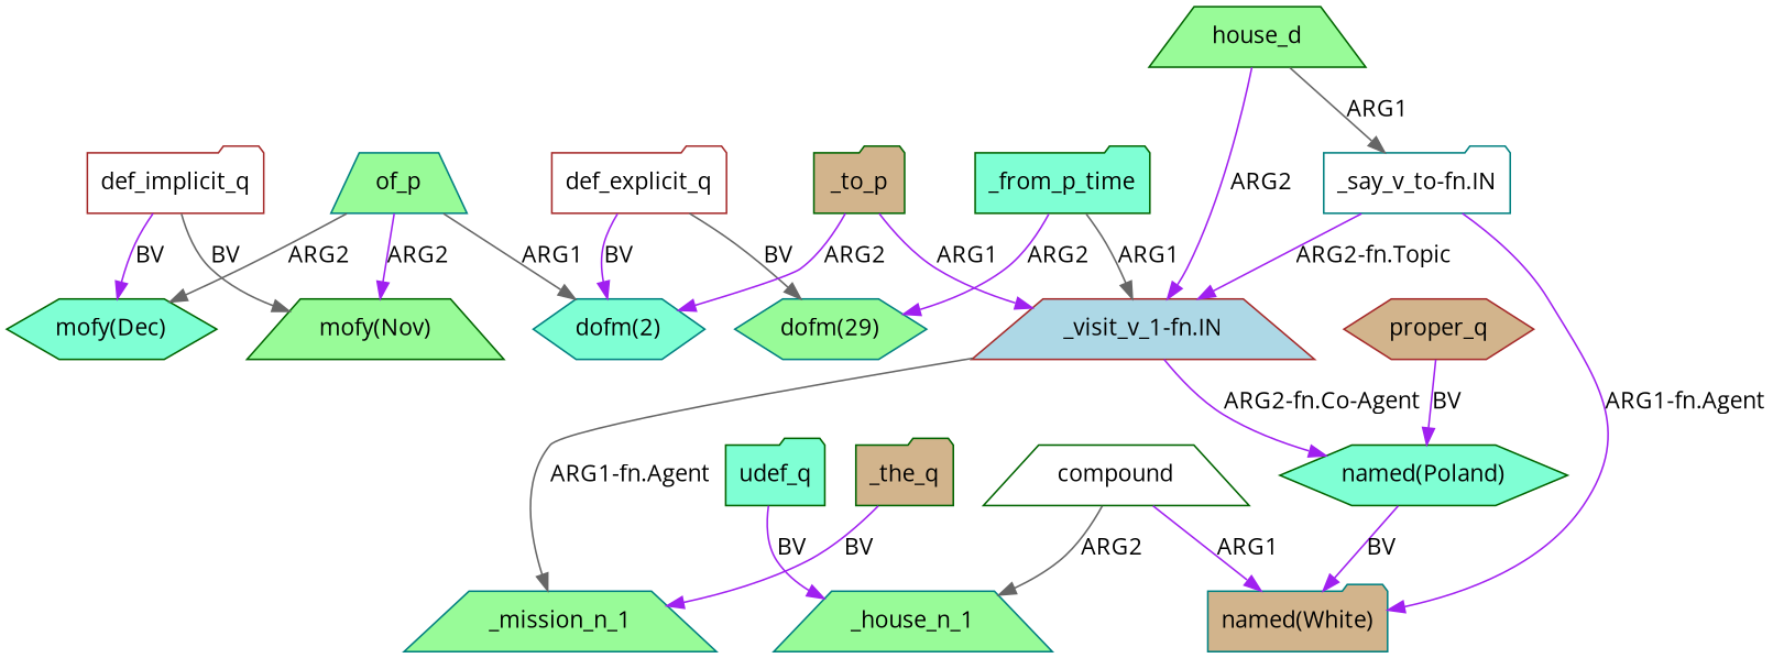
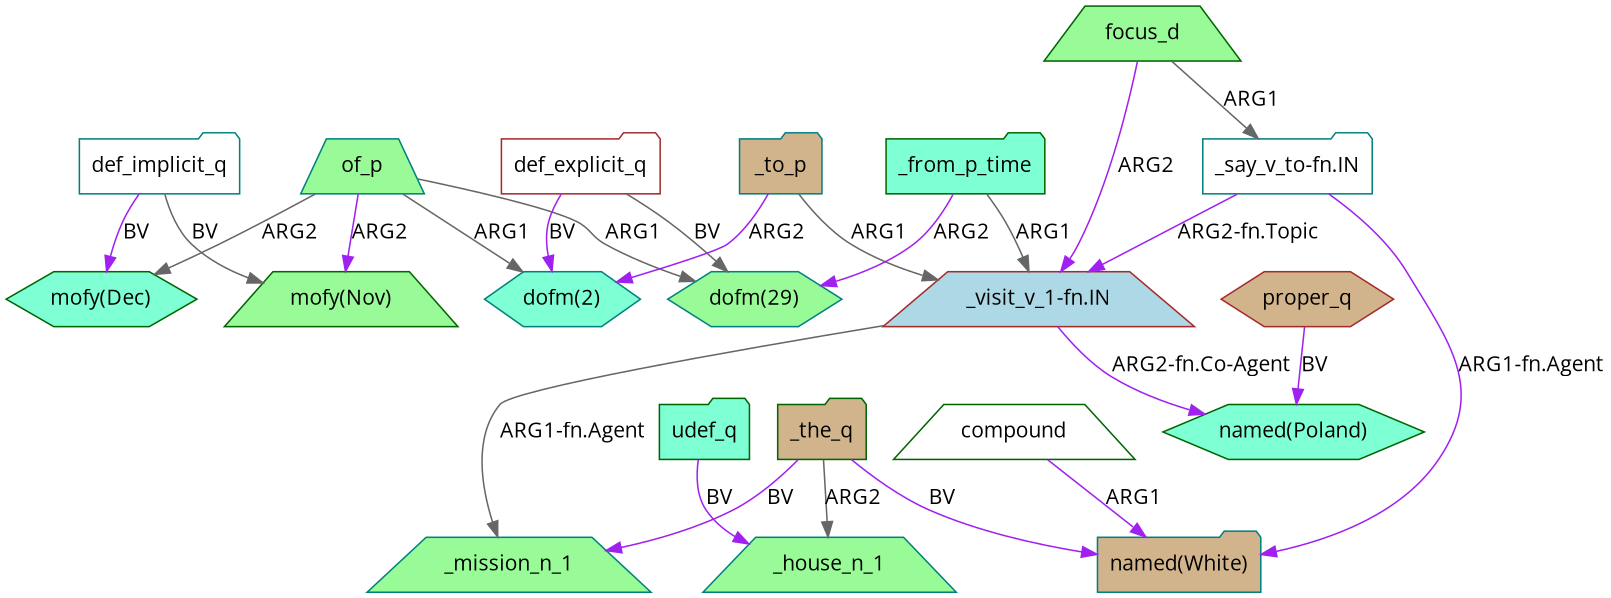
  digraph {
    fontname="Open Sans"
    node [color=teal fillcolor=palegreen fontname="Open Sans" shape=folder style=filled]
    edge [color=purple fontname="Open Sans"]
    of_p [shape=trapezium]
    "dofm(29)" [shape=hexagon]
    "mofy(Dec)" [color=darkgreen fillcolor=aquamarine shape=hexagon]
    "dofm(2)" [fillcolor=aquamarine shape=hexagon]
    "mofy(Nov)" [color=darkgreen shape=trapezium]
    "_visit_v_1-fn.IN" [color=brown fillcolor=lightblue shape=trapezium]
    _mission_n_1 [shape=trapezium]
    "named(Poland)" [color=darkgreen fillcolor=aquamarine shape=hexagon]
-   def_implicit_q [color=brown fillcolor=white]
+   def_implicit_q [fillcolor=white]
    compound [color=darkgreen fillcolor=white shape=trapezium]
    _house_n_1 [shape=trapezium]
    "named(White)" [fillcolor=tan]
    def_explicit_q [color=brown fillcolor=white]
    _the_q [color=darkgreen fillcolor=tan]
    "_say_v_to-fn.IN" [fillcolor=white]
    udef_q [color=darkgreen fillcolor=aquamarine]
    proper_q [color=brown fillcolor=tan shape=hexagon]
-   focus_d [color=darkgreen shape=trapezium label=house_d]
-   _to_p [color=darkgreen fillcolor=tan]
+   focus_d [color=darkgreen shape=trapezium]
+   _to_p [fillcolor=tan]
    _from_p_time [color=darkgreen fillcolor=aquamarine]
+   of_p -> "dofm(29)" [color=gray40 label=ARG1]
    of_p -> "mofy(Dec)" [color=gray40 label=ARG2]
    of_p -> "dofm(2)" [color=gray40 label=ARG1]
    of_p -> "mofy(Nov)" [label=ARG2]
    "_visit_v_1-fn.IN" -> _mission_n_1 [color=gray40 label="ARG1-fn.Agent"]
    "_visit_v_1-fn.IN" -> "named(Poland)" [label="ARG2-fn.Co-Agent"]
    def_implicit_q -> "mofy(Dec)" [label=BV]
    def_implicit_q -> "mofy(Nov)" [color=gray40 label=BV]
-   compound -> _house_n_1 [color=gray40 label=ARG2]
+   _the_q -> _house_n_1 [color=gray40 label=ARG2]
    compound -> "named(White)" [label=ARG1]
    def_explicit_q -> "dofm(29)" [color=gray40 label=BV]
    def_explicit_q -> "dofm(2)" [label=BV]
    _the_q -> _mission_n_1 [label=BV]
-   "named(Poland)" -> "named(White)" [label=BV]
+   _the_q -> "named(White)" [label=BV]
    "_say_v_to-fn.IN" -> "_visit_v_1-fn.IN" [label="ARG2-fn.Topic"]
    "_say_v_to-fn.IN" -> "named(White)" [label="ARG1-fn.Agent"]
    udef_q -> _house_n_1 [label=BV]
    proper_q -> "named(Poland)" [label=BV]
    focus_d -> "_visit_v_1-fn.IN" [label=ARG2]
    focus_d -> "_say_v_to-fn.IN" [color=gray40 label=ARG1]
    _to_p -> "dofm(2)" [label=ARG2]
-   _to_p -> "_visit_v_1-fn.IN" [label=ARG1]
+   _to_p -> "_visit_v_1-fn.IN" [color=gray40 label=ARG1]
    _from_p_time -> "dofm(29)" [label=ARG2]
    _from_p_time -> "_visit_v_1-fn.IN" [color=gray40 label=ARG1]
  }
